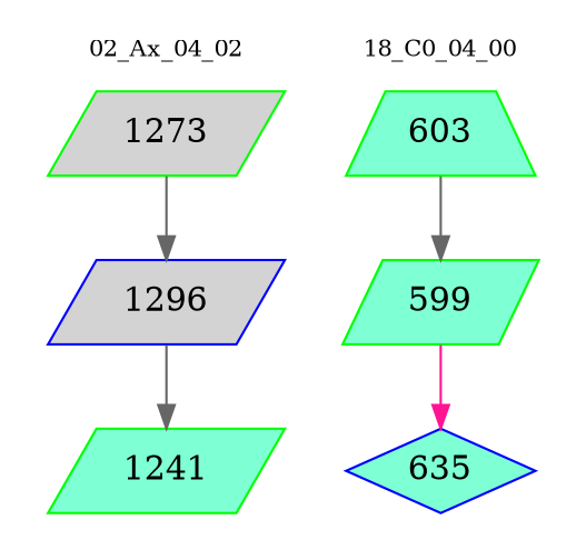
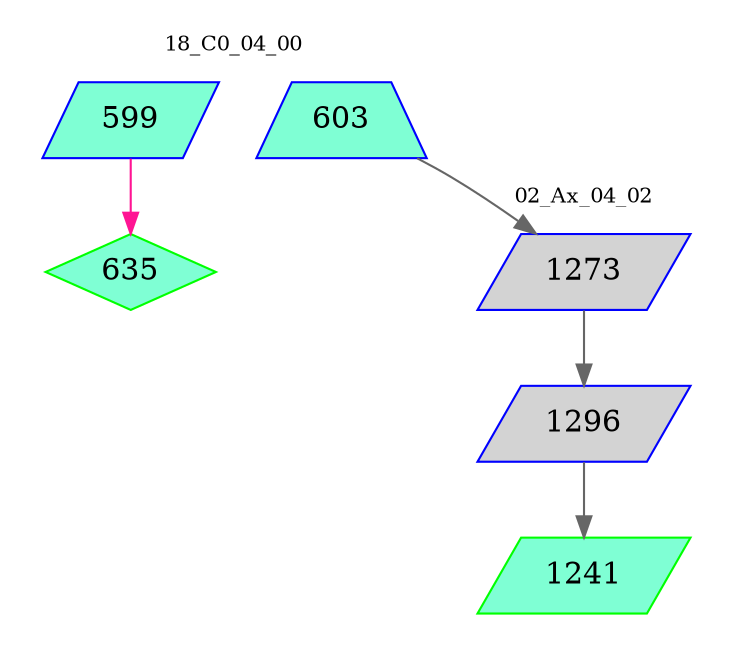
  digraph {
    node [color=green fillcolor=aquamarine shape=parallelogram style=filled]
    edge [color=gray40]
-   n1 [fillcolor=lightgrey label=1273]
+   n1 [color=blue fillcolor=lightgrey label=1273]
    n2 [color=blue fillcolor=lightgrey label=1296]
    n3 [label=1241]
-   n4 [label=603 shape=trapezium]
-   n5 [label=599]
-   n6 [color=blue label=635 shape=diamond]
+   n4 [color=blue label=603 shape=trapezium]
+   n5 [color=blue label=599]
+   n6 [label=635 shape=diamond]
    subgraph cluster_1 {
      color=white
      fontsize=10
      label="02_Ax_04_02"
      n1
      n2
      n3
    }
    subgraph cluster_2 {
      color=white
      fontsize=10
      label="18_C0_04_00"
      n4
      n5
      n6
    }
    n1 -> n2
    n2 -> n3
-   n4 -> n5
+   n4 -> n1
    n5 -> n6 [color=deeppink]
  }
